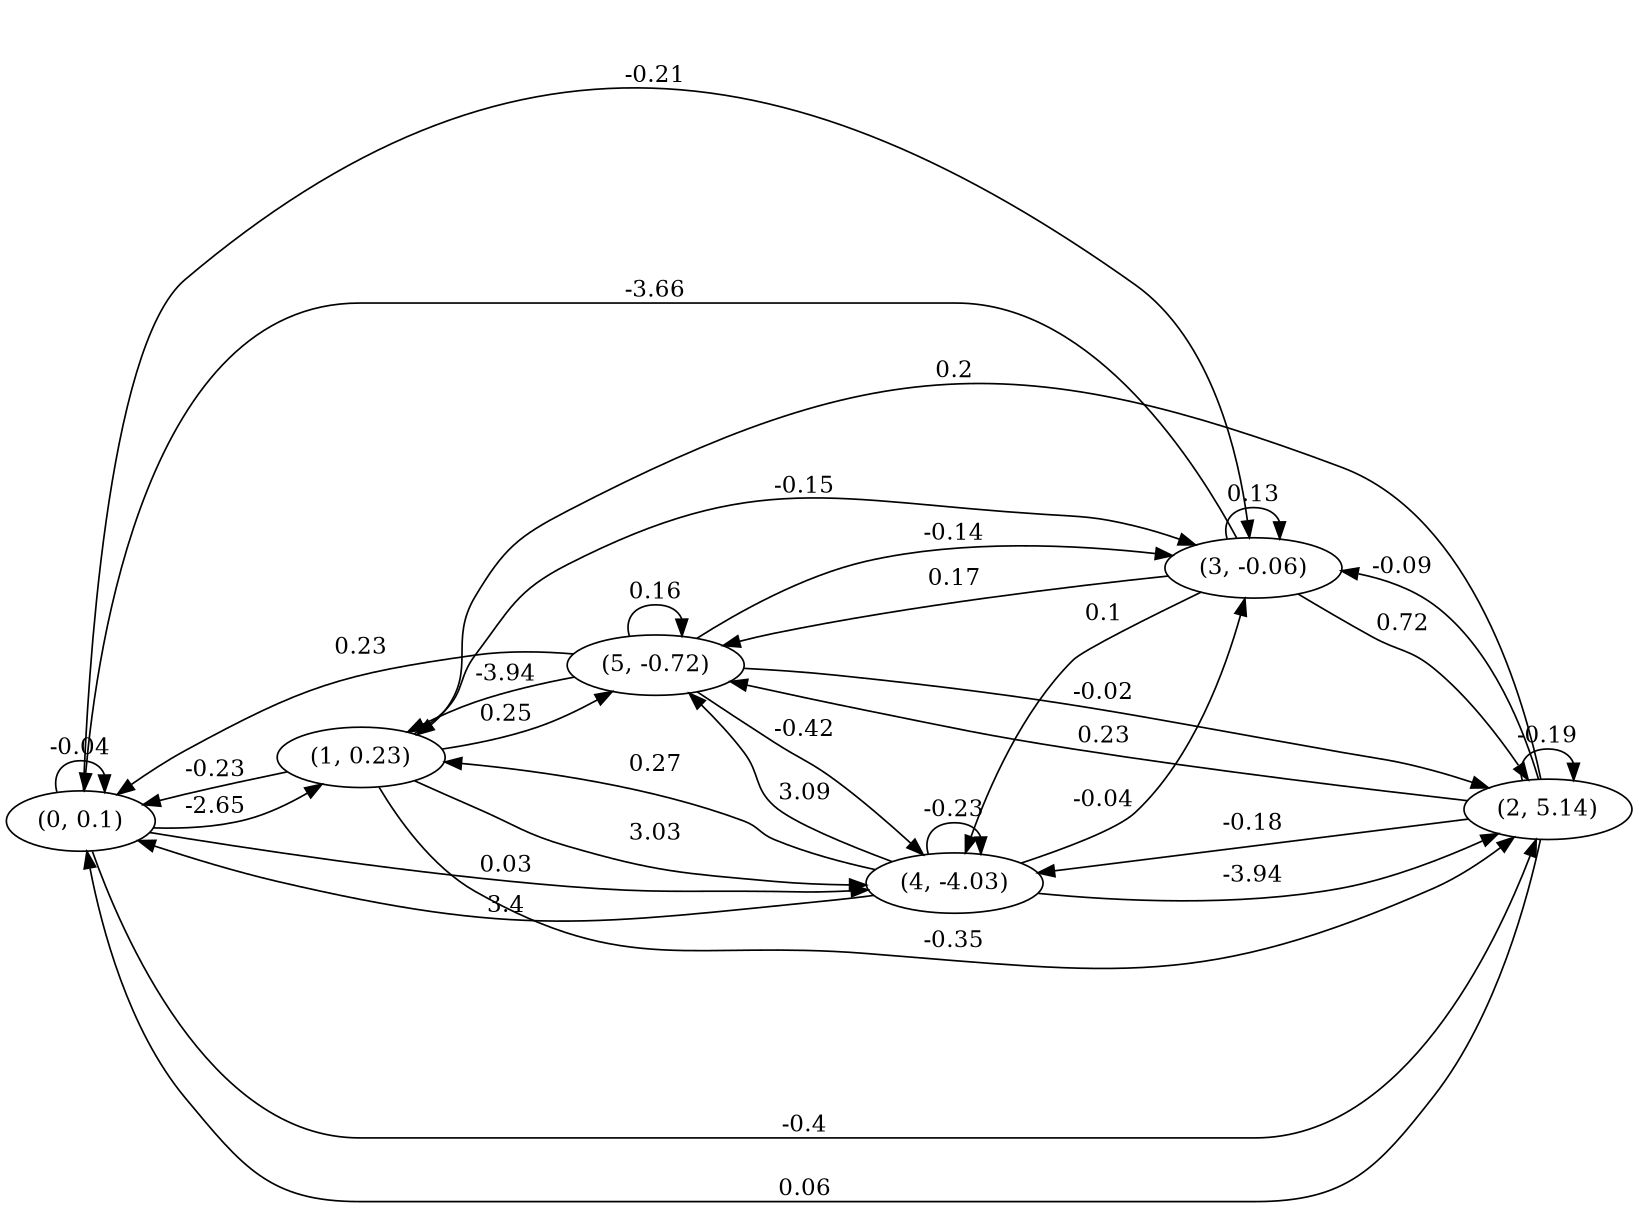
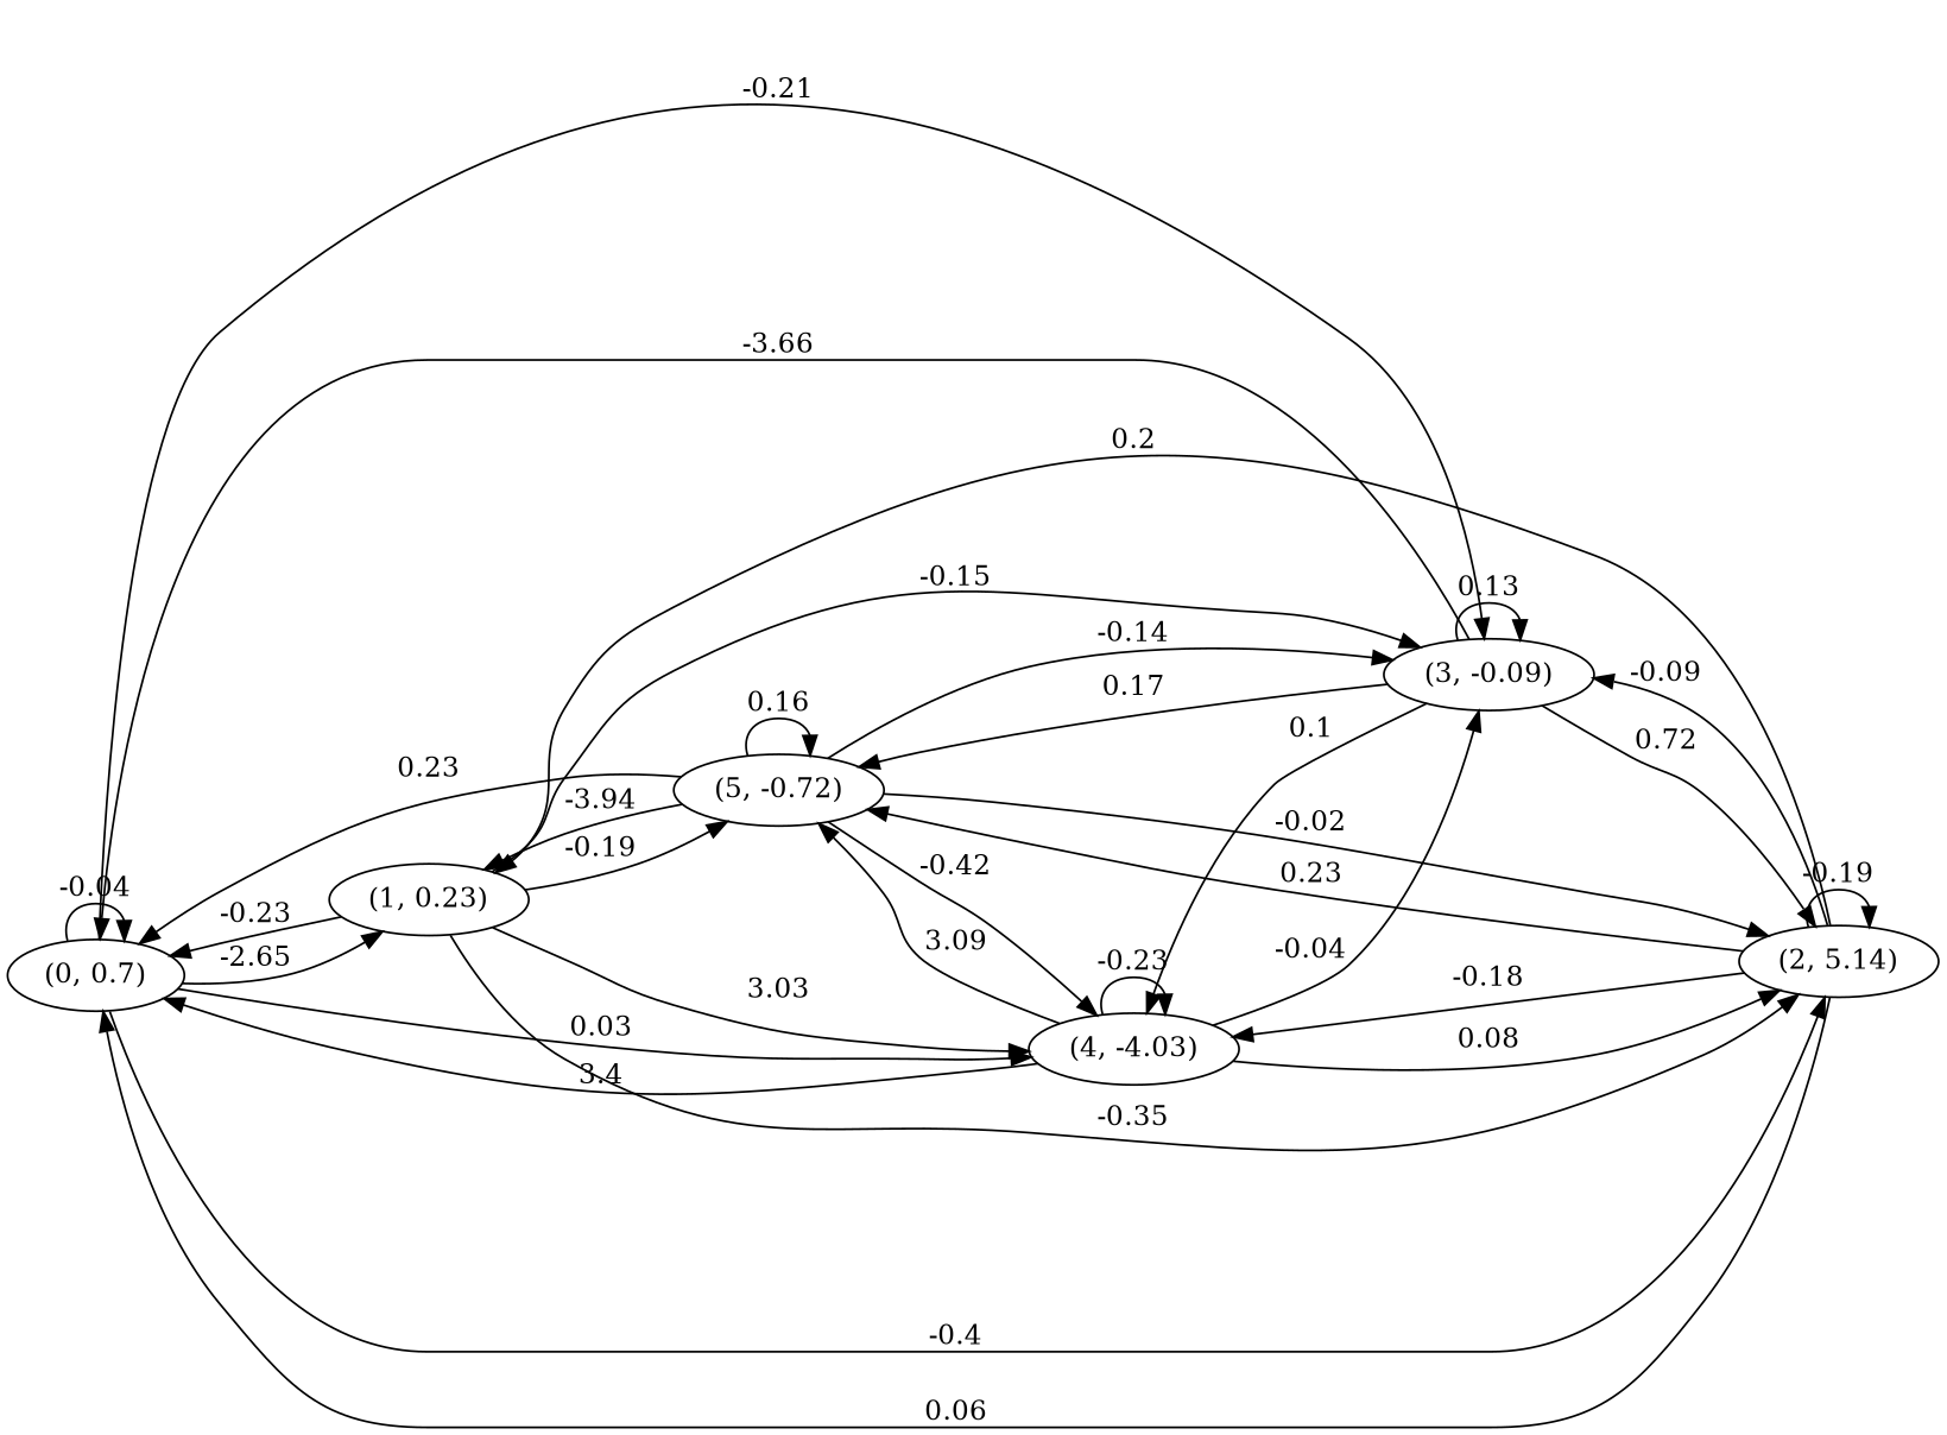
  digraph {
    rankdir=LR
-   n1 [label="(0, 0.1)"]
+   n1 [label="(0, 0.7)"]
    n2 [label="(1, 0.23)"]
    n3 [label="(2, 5.14)"]
-   n4 [label="(3, -0.06)"]
+   n4 [label="(3, -0.09)"]
    n5 [label="(4, -4.03)"]
    n6 [label="(5, -0.72)"]
    n1 -> n1 [label=-0.04]
    n1 -> n2 [label=-2.65]
    n1 -> n3 [label=-0.4]
    n1 -> n4 [label=-0.21]
    n1 -> n5 [label=0.03]
    n2 -> n1 [label=-0.23]
    n2 -> n3 [label=-0.35]
    n2 -> n4 [label=-0.15]
    n2 -> n5 [label=3.03]
-   n2 -> n6 [label=0.25]
+   n2 -> n6 [label=-0.19]
    n3 -> n1 [label=0.06]
    n3 -> n2 [label=0.2]
    n3 -> n3 [label=-0.19]
    n3 -> n4 [label=-0.09]
    n3 -> n5 [label=-0.18]
    n3 -> n6 [label=0.23]
    n4 -> n1 [label=-3.66]
    n4 -> n3 [label=0.72]
    n4 -> n4 [label=0.13]
    n4 -> n5 [label=0.1]
    n4 -> n6 [label=0.17]
    n5 -> n1 [label=3.4]
-   n5 -> n2 [label=0.27]
-   n5 -> n3 [label=-3.94]
+   n5 -> n3 [label=0.08]
    n5 -> n4 [label=-0.04]
    n5 -> n5 [label=-0.23]
    n5 -> n6 [label=3.09]
    n6 -> n1 [label=0.23]
    n6 -> n2 [label=-3.94]
    n6 -> n3 [label=-0.02]
    n6 -> n4 [label=-0.14]
    n6 -> n5 [label=-0.42]
    n6 -> n6 [label=0.16]
  }
